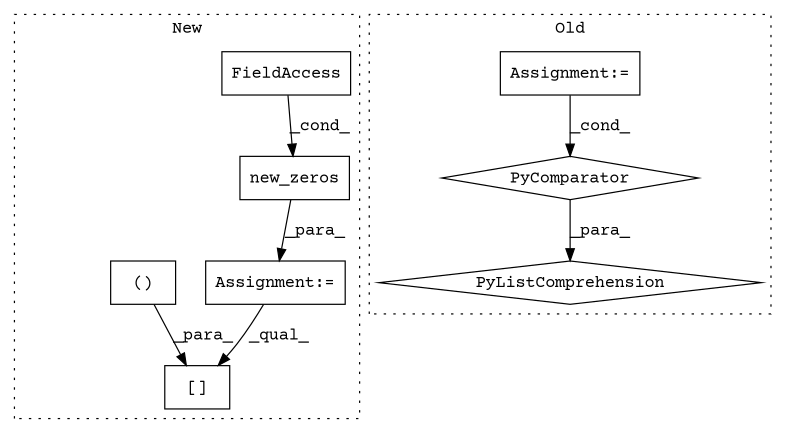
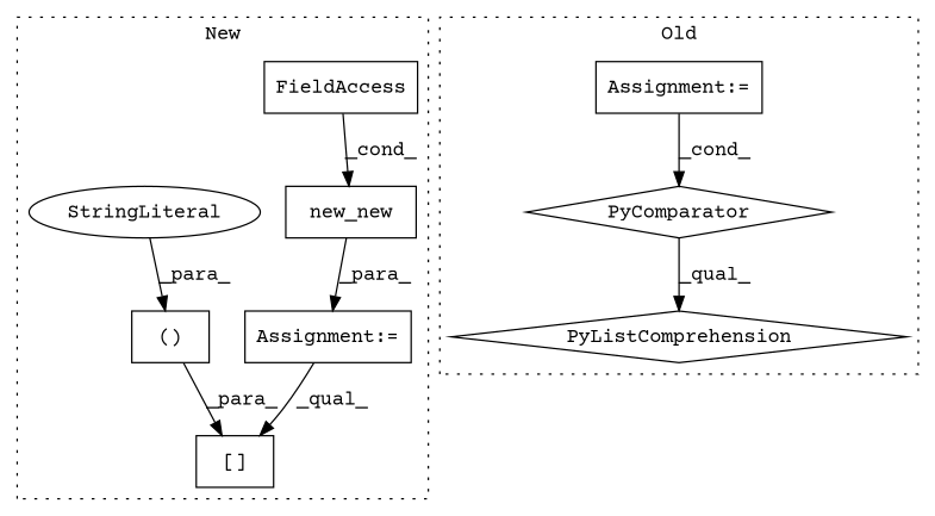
  digraph {
    fontname="Courier Prime"
    node [a=7 fontname="Courier Prime" l=27 s=8022 shape=box]
    edge [fontname="Courier Prime"]
-   n1 [a=32 l="10,1" label=new_zeros s="6424,6471"]
+   n1 [a=32 l="10,1" label=new_new s="6424,6471"]
    n2 [a=2 l="13,2" label="[]" s="7731,7780"]
    n3 [l=1 label="Assignment:=" s=6414]
    n4 [a=22 l=10 label=FieldAccess s=6461]
    n5 [a=106 l=36 label="()" s=7744]
+   n6 [a=45 l=16 label=StringLiteral s=7764 shape=ellipse]
    n7 [a=113 label=PyComparator shape=diamond]
    n8 [a=109 l=107 label=PyListComprehension s=7950 shape=diamond]
    n9 [label="Assignment:="]
    subgraph cluster_1 {
      label=New
      style=dotted
      n1
      n2
      n3
      n4
      n5
+     n6
    }
    subgraph cluster_2 {
      label=Old
      style=dotted
      n7
      n8
      n9
    }
    n1 -> n3 [label=_para_]
    n3 -> n2 [label=_qual_]
    n4 -> n1 [label=_cond_]
    n5 -> n2 [label=_para_]
-   n7 -> n8 [label=_para_]
+   n6 -> n5 [label=_para_]
+   n7 -> n8 [label=_qual_]
    n9 -> n7 [label=_cond_]
  }
